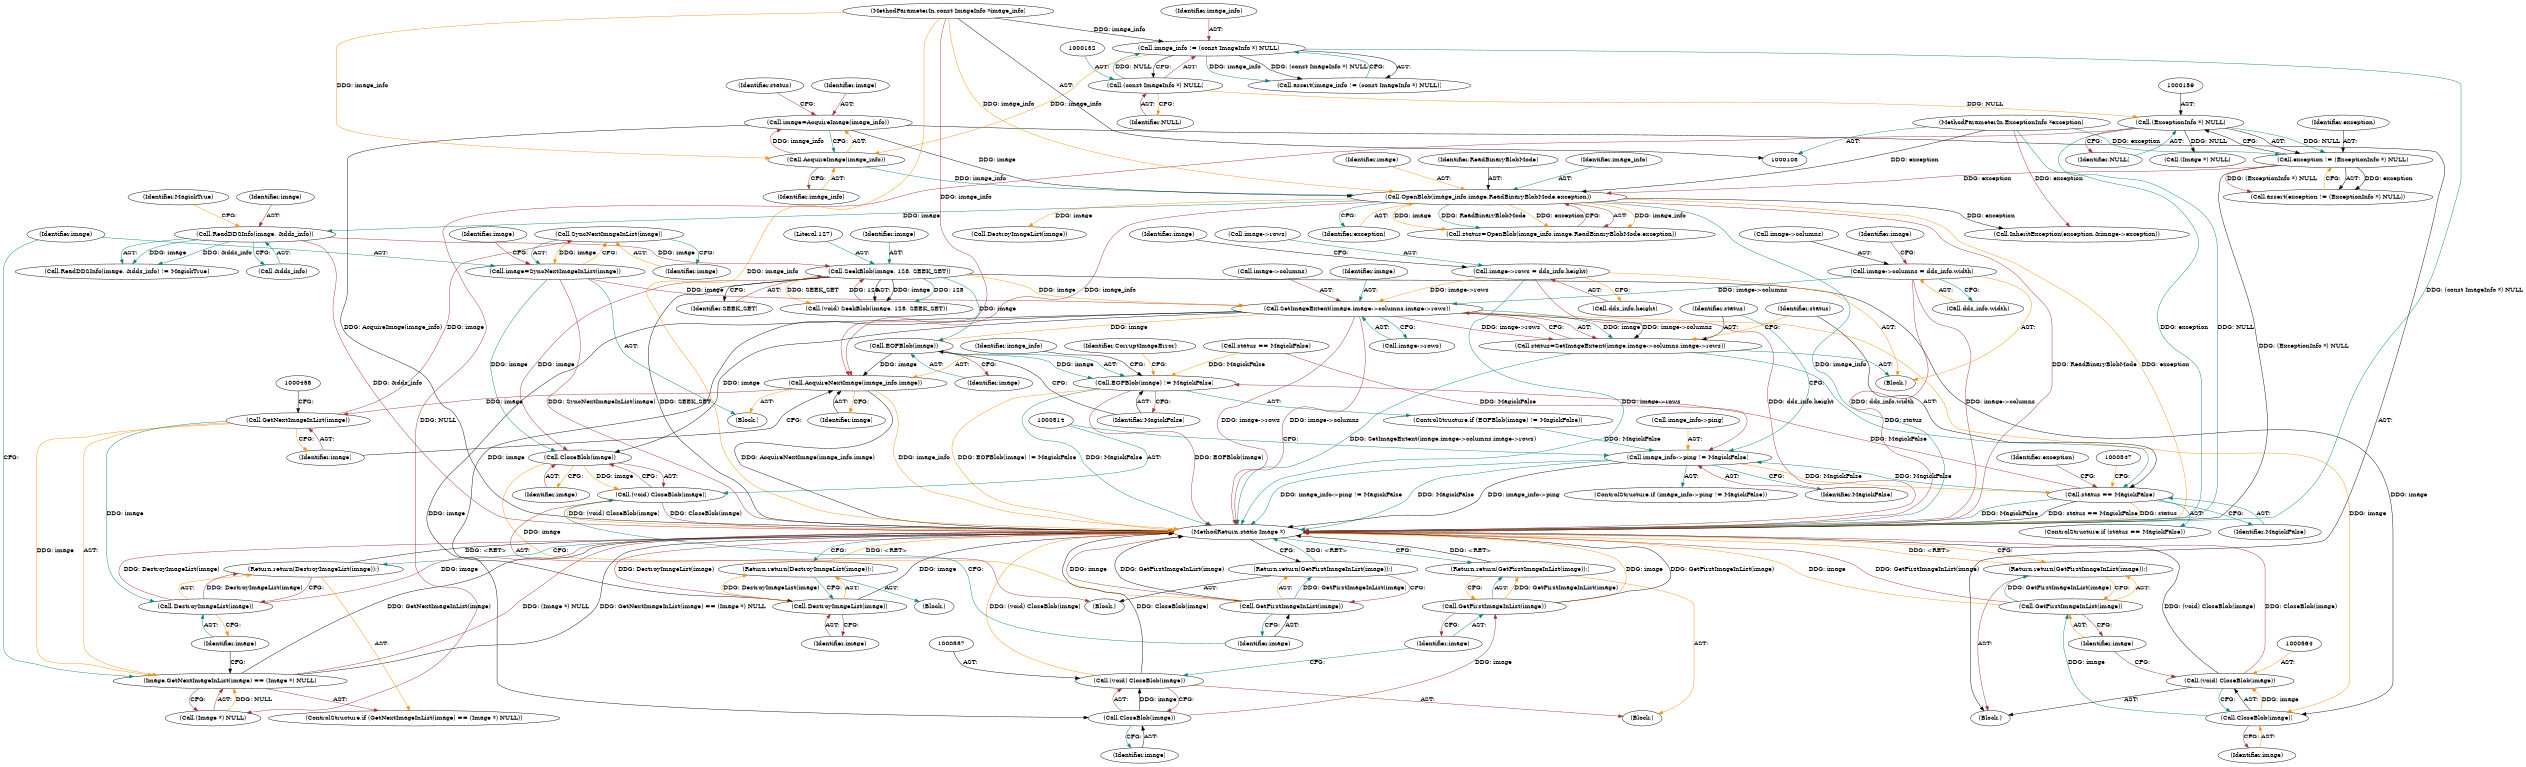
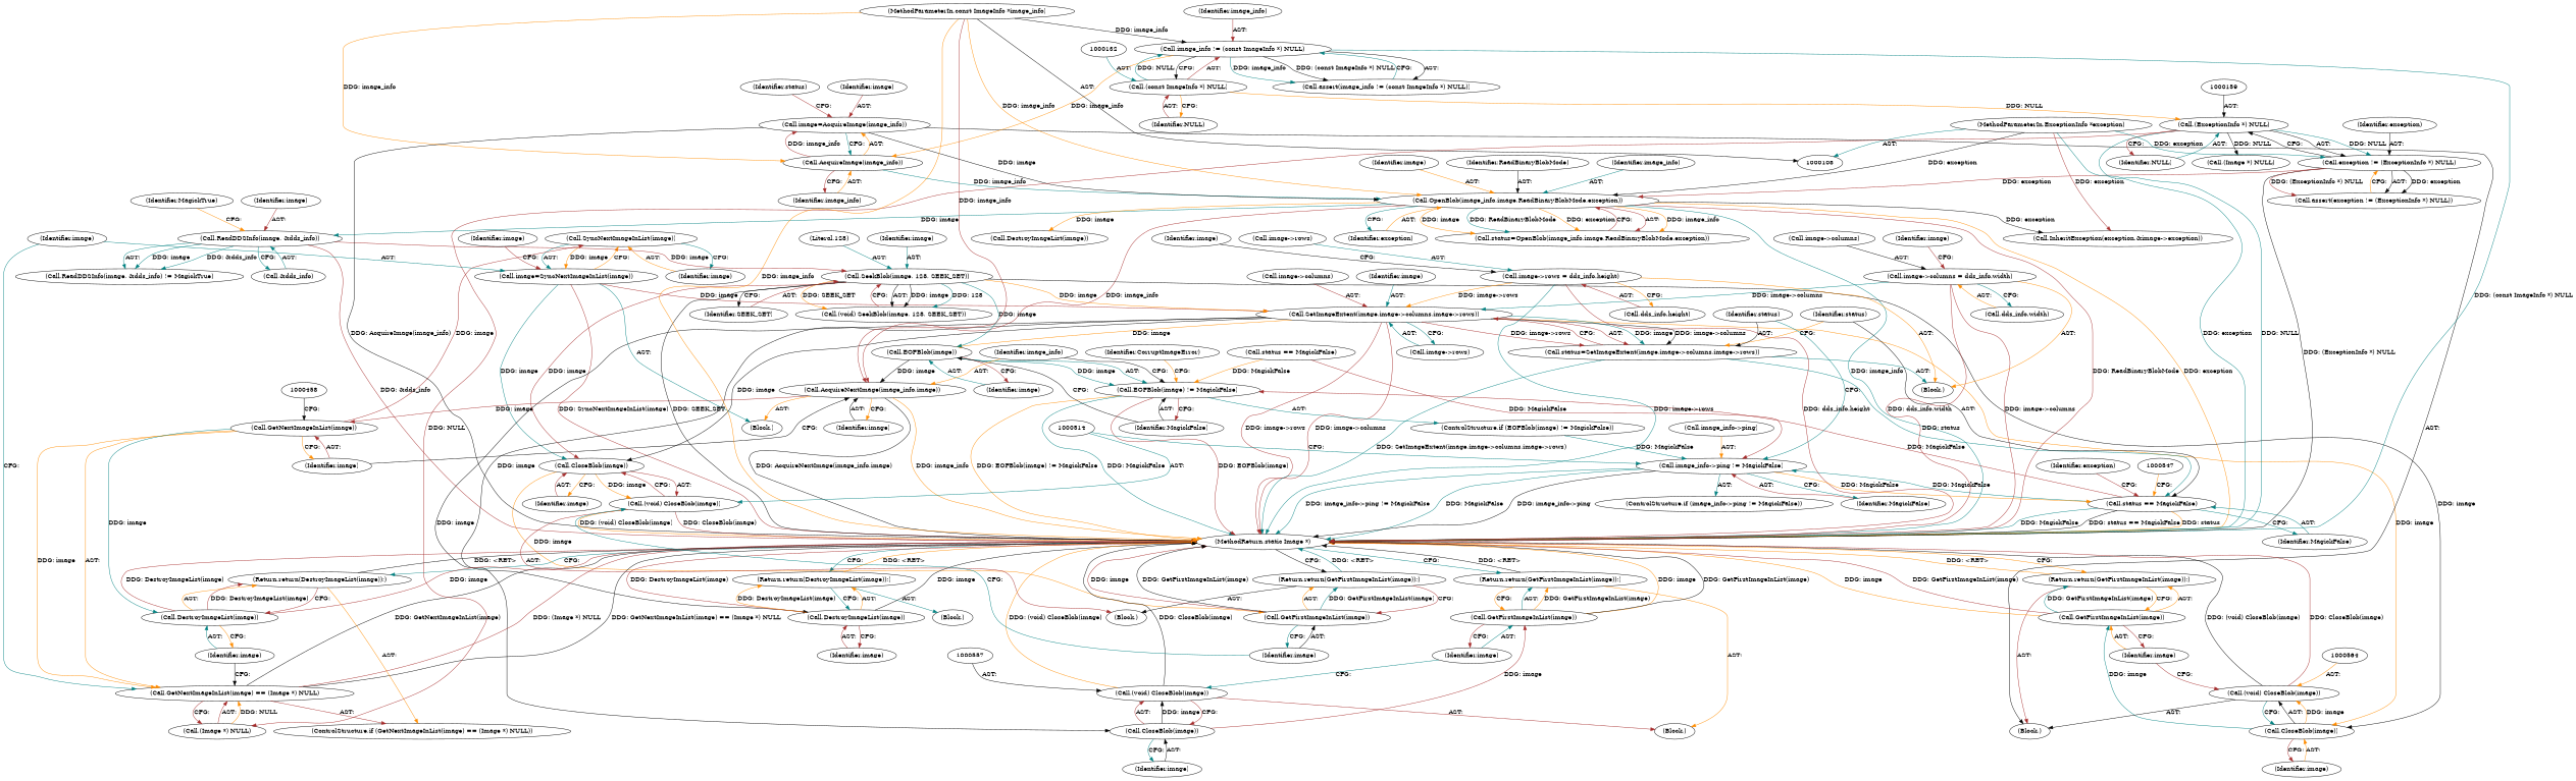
  digraph {
    edge [color=teal]
    n1 [label="(Call,SyncNextImageInList(image))"]
    n2 [label="(Call,image=SyncNextImageInList(image))"]
    n3 [label="(Identifier,image)"]
    n4 [label="(Block,)"]
    n5 [label="(MethodReturn,static Image *)"]
    n6 [label="(Call,SetImageExtent(image,image->columns,image->rows))"]
    n7 [label="(Call,CloseBlob(image))"]
    n8 [label="(Call,GetNextImageInList(image))"]
-   n9 [label="(Image,GetNextImageInList(image) == (Image *) NULL)"]
+   n9 [label="(Call,GetNextImageInList(image) == (Image *) NULL)"]
    n10 [label="(Call,DestroyImageList(image))"]
    n11 [label="(Identifier,image)"]
    n12 [label="(Call,(Image *) NULL)"]
    n13 [label="(ControlStructure,if (GetNextImageInList(image) == (Image *) NULL))"]
    n14 [label="(Return,return(DestroyImageList(image));)"]
    n15 [label="(Identifier,image)"]
    n16 [label="(Call,AcquireNextImage(image_info,image))"]
    n17 [label="(Identifier,image)"]
    n18 [label="(Return,return(GetFirstImageInList(image));)"]
    n19 [label="(Return,return(DestroyImageList(image));)"]
    n20 [label="(Return,return(GetFirstImageInList(image));)"]
    n21 [label="(Return,return(GetFirstImageInList(image));)"]
    n22 [label="(Call,OpenBlob(image_info,image,ReadBinaryBlobMode,exception))"]
    n23 [label="(Call,ReadDDSInfo(image, &dds_info))"]
    n24 [label="(Identifier,exception)"]
    n25 [label="(Call,status=OpenBlob(image_info,image,ReadBinaryBlobMode,exception))"]
    n26 [label="(Call,DestroyImageList(image))"]
    n27 [label="(Call,InheritException(exception,&image->exception))"]
    n28 [label="(Call,SeekBlob(image, 128, SEEK_SET))"]
    n29 [label="(Call,&dds_info)"]
    n30 [label="(Call,ReadDDSInfo(image, &dds_info) != MagickTrue)"]
    n31 [label="(Call,AcquireImage(image_info))"]
    n32 [label="(Call,image=AcquireImage(image_info))"]
    n33 [label="(Identifier,image_info)"]
    n34 [label="(Block,)"]
    n35 [label="(Call,image_info != (const ImageInfo *) NULL)"]
    n36 [label="(Call,(const ImageInfo *) NULL)"]
    n37 [label="(Call,assert(image_info != (const ImageInfo *) NULL))"]
    n38 [label="(Call,(ExceptionInfo *) NULL)"]
    n39 [label="(Identifier,NULL)"]
    n40 [label="(MethodParameterIn,const ImageInfo *image_info)"]
    1000108
    n42 [label="(Call,exception != (ExceptionInfo *) NULL)"]
    n43 [label="(Call,(Image *) NULL)"]
    n44 [label="(Identifier,NULL)"]
    n45 [label="(Call,assert(exception != (ExceptionInfo *) NULL))"]
    n46 [label="(MethodParameterIn,ExceptionInfo *exception)"]
    n47 [label="(Call,EOFBlob(image))"]
    n48 [label="(Call,EOFBlob(image) != MagickFalse)"]
    n49 [label="(Identifier,image)"]
    n50 [label="(Identifier,MagickFalse)"]
    n51 [label="(ControlStructure,if (EOFBlob(image) != MagickFalse))"]
    n52 [label="(Call,CloseBlob(image))"]
    n53 [label="(Call,(void) SeekBlob(image, 128, SEEK_SET))"]
    n54 [label="(Identifier,SEEK_SET)"]
    n55 [label="(Call,status=SetImageExtent(image,image->columns,image->rows))"]
    n56 [label="(Call,DestroyImageList(image))"]
    n57 [label="(Call,CloseBlob(image))"]
    n58 [label="(Call,image->rows)"]
    n59 [label="(Call,(void) CloseBlob(image))"]
    n60 [label="(Call,GetFirstImageInList(image))"]
    n61 [label="(Identifier,image)"]
    n62 [label="(Call,(void) CloseBlob(image))"]
    n63 [label="(Call,GetFirstImageInList(image))"]
    n64 [label="(Identifier,image)"]
    n65 [label="(Block,)"]
    n66 [label="(Call,status == MagickFalse)"]
    n67 [label="(Identifier,image)"]
    n68 [label="(Call,(void) CloseBlob(image))"]
    n69 [label="(Call,GetFirstImageInList(image))"]
    n70 [label="(Identifier,image)"]
    n71 [label="(Call,image->columns = dds_info.width)"]
    n72 [label="(Call,dds_info.width)"]
    n73 [label="(Call,image->rows = dds_info.height)"]
    n74 [label="(Call,dds_info.height)"]
    n75 [label="(Block,)"]
    n76 [label="(Identifier,image)"]
    n77 [label="(Call,image_info->ping != MagickFalse)"]
    n78 [label="(Identifier,MagickFalse)"]
    n79 [label="(ControlStructure,if (image_info->ping != MagickFalse))"]
-   n80 [label="(ControlStructure,if (status == MagickFalse))"]
    n81 [label="(Identifier,MagickFalse)"]
    n82 [label="(Block,)"]
    n83 [label="(Block,)"]
    n84 [label="(Identifier,image)"]
    n85 [label="(Identifier,image)"]
    n86 [label="(Identifier,status)"]
    n87 [label="(Identifier,image_info)"]
    n88 [label="(Identifier,image)"]
    n89 [label="(Identifier,image)"]
    n90 [label="(Identifier,ReadBinaryBlobMode)"]
    n91 [label="(Identifier,image)"]
    n92 [label="(Call,image->columns)"]
    n93 [label="(Call,image->rows)"]
    n94 [label="(Identifier,image)"]
    n95 [label="(Call,image_info->ping)"]
    n96 [label="(Identifier,exception)"]
    n97 [label="(Identifier,image)"]
    n98 [label="(Identifier,status)"]
    n99 [label="(Identifier,image_info)"]
    n100 [label="(Call,image->columns)"]
-   n101 [label="(Literal,127)"]
+   n101 [label="(Literal,128)"]
    n102 [label="(Identifier,MagickTrue)"]
    n103 [label="(Identifier,image)"]
    n104 [label="(Identifier,image)"]
    n105 [label="(Identifier,status)"]
    n106 [label="(Identifier,exception)"]
    n107 [label="(Identifier,image)"]
    n108 [label="(Call,status == MagickFalse)"]
    n109 [label="(Identifier,image_info)"]
    n110 [label="(Identifier,image)"]
    n111 [label="(Identifier,CorruptImageError)"]
    1000458
    1000132
    1000159
    1000514
    1000547
    1000557
    1000564
    n1 -> n2 [label="AST: "]
    n1 -> n2 [color=darkorange label="DDG: image"]
    n1 -> n3 [label="CFG: "]
    n2 -> n1 [color=darkorange label="CFG: "]
    n2 -> n4 [label="AST: "]
    n2 -> n5 [color=brown label="DDG: SyncNextImageInList(image)"]
    n2 -> n6 [color=brown label="DDG: image"]
    n2 -> n7 [label="DDG: image"]
    n3 -> n1 [color=darkorange label="AST: "]
    n5 -> n14 [label="CFG: "]
    n5 -> n18 [color=black label="CFG: "]
    n5 -> n19 [label="CFG: "]
    n5 -> n20 [label="CFG: "]
    n5 -> n21 [color=darkorange label="CFG: "]
    n6 -> n5 [color=brown label="DDG: image->columns"]
    n6 -> n5 [color=brown label="DDG: image->rows"]
    n6 -> n7 [color=black label="DDG: image"]
    n6 -> n47 [color=darkorange label="DDG: image"]
    n6 -> n52 [color=darkorange label="DDG: image"]
    n6 -> n55 [color=brown label="AST: "]
    n6 -> n55 [label="DDG: image"]
    n6 -> n55 [color=black label="DDG: image->columns"]
    n6 -> n55 [color=brown label="DDG: image->rows"]
    n6 -> n56 [color=black label="DDG: image"]
    n6 -> n57 [color=black label="DDG: image"]
    n6 -> n58 [label="CFG: "]
    n7 -> n59 [color=brown label="AST: "]
    n7 -> n59 [color=darkorange label="DDG: image"]
    n7 -> n60 [color=darkorange label="DDG: image"]
    n7 -> n61 [color=darkorange label="CFG: "]
    n8 -> n1 [color=brown label="DDG: image"]
    n8 -> n9 [color=darkorange label="AST: "]
    n8 -> n9 [color=darkorange label="DDG: image"]
    n8 -> n10 [label="DDG: image"]
    n8 -> n11 [color=darkorange label="CFG: "]
    n9 -> n5 [color=black label="DDG: GetNextImageInList(image)"]
    n9 -> n5 [color=brown label="DDG: (Image *) NULL"]
    n9 -> n5 [color=black label="DDG: GetNextImageInList(image) == (Image *) NULL"]
    n9 -> n12 [color=brown label="CFG: "]
    n9 -> n13 [color=brown label="AST: "]
    n10 -> n5 [color=brown label="DDG: DestroyImageList(image)"]
    n10 -> n5 [color=brown label="DDG: image"]
    n10 -> n14 [color=darkorange label="AST: "]
    n10 -> n14 [color=brown label="DDG: DestroyImageList(image)"]
    n10 -> n15 [color=darkorange label="CFG: "]
    n11 -> n8 [color=brown label="AST: "]
    n11 -> n16 [color=black label="CFG: "]
    n12 -> n9 [color=brown label="AST: "]
    n12 -> n9 [color=darkorange label="DDG: NULL"]
    n14 -> n5 [color=black label="DDG: <RET>"]
    n14 -> n10 [color=brown label="CFG: "]
    n14 -> n13 [color=darkorange label="AST: "]
    n15 -> n9 [color=black label="CFG: "]
    n15 -> n10 [label="AST: "]
    n16 -> n4 [color=darkorange label="AST: "]
    n16 -> n5 [color=black label="DDG: AcquireNextImage(image_info,image)"]
    n16 -> n5 [color=darkorange label="DDG: image_info"]
    n16 -> n8 [color=brown label="DDG: image"]
    n16 -> n17 [color=darkorange label="CFG: "]
    n17 -> n16 [color=black label="AST: "]
    n18 -> n5 [label="DDG: <RET>"]
    n18 -> n60 [color=brown label="CFG: "]
    n18 -> n75 [color=black label="AST: "]
    n19 -> n5 [color=darkorange label="DDG: <RET>"]
    n19 -> n56 [label="CFG: "]
    n19 -> n82 [label="AST: "]
    n20 -> n5 [color=black label="DDG: <RET>"]
    n20 -> n69 [color=darkorange label="CFG: "]
    n20 -> n83 [color=darkorange label="AST: "]
    n21 -> n5 [color=darkorange label="DDG: <RET>"]
    n21 -> n34 [color=brown label="AST: "]
    n21 -> n63 [color=darkorange label="CFG: "]
    n22 -> n5 [color=brown label="DDG: ReadBinaryBlobMode"]
    n22 -> n5 [color=darkorange label="DDG: exception"]
    n22 -> n5 [label="DDG: image_info"]
    n22 -> n16 [color=brown label="DDG: image_info"]
    n22 -> n23 [label="DDG: image"]
    n22 -> n24 [label="CFG: "]
    n22 -> n25 [color=brown label="AST: "]
    n22 -> n25 [color=darkorange label="DDG: image_info"]
    n22 -> n25 [color=darkorange label="DDG: image"]
    n22 -> n25 [label="DDG: ReadBinaryBlobMode"]
    n22 -> n25 [color=darkorange label="DDG: exception"]
    n22 -> n26 [color=darkorange label="DDG: image"]
    n22 -> n27 [color=black label="DDG: exception"]
    n23 -> n5 [color=brown label="DDG: &dds_info"]
    n23 -> n28 [color=brown label="DDG: image"]
    n23 -> n29 [label="CFG: "]
    n23 -> n30 [label="AST: "]
    n23 -> n30 [label="DDG: image"]
    n23 -> n30 [label="DDG: &dds_info"]
    n24 -> n22 [color=darkorange label="AST: "]
    n25 -> n22 [color=brown label="CFG: "]
    n28 -> n5 [color=black label="DDG: SEEK_SET"]
    n28 -> n6 [color=darkorange label="DDG: image"]
    n28 -> n7 [color=brown label="DDG: image"]
    n28 -> n47 [label="DDG: image"]
    n28 -> n52 [color=black label="DDG: image"]
    n28 -> n53 [color=black label="AST: "]
    n28 -> n53 [color=black label="DDG: image"]
    n28 -> n53 [label="DDG: 128"]
    n28 -> n53 [color=darkorange label="DDG: SEEK_SET"]
    n28 -> n54 [color=black label="CFG: "]
    n29 -> n23 [label="AST: "]
    n31 -> n22 [label="DDG: image_info"]
    n31 -> n32 [color=darkorange label="AST: "]
    n31 -> n32 [color=brown label="DDG: image_info"]
    n31 -> n33 [color=brown label="CFG: "]
    n32 -> n5 [color=black label="DDG: AcquireImage(image_info)"]
    n32 -> n22 [color=black label="DDG: image"]
    n32 -> n31 [label="CFG: "]
    n32 -> n34 [color=black label="AST: "]
    n33 -> n31 [color=darkorange label="AST: "]
    n35 -> n5 [label="DDG: (const ImageInfo *) NULL"]
    n35 -> n31 [color=darkorange label="DDG: image_info"]
    n35 -> n36 [color=black label="CFG: "]
    n35 -> n37 [color=black label="AST: "]
    n35 -> n37 [label="DDG: image_info"]
    n35 -> n37 [color=black label="DDG: (const ImageInfo *) NULL"]
    n36 -> n35 [color=brown label="AST: "]
    n36 -> n35 [label="DDG: NULL"]
    n36 -> n38 [color=darkorange label="DDG: NULL"]
    n36 -> n39 [color=darkorange label="CFG: "]
    n37 -> n35 [label="CFG: "]
    n38 -> n5 [label="DDG: NULL"]
    n38 -> n12 [color=brown label="DDG: NULL"]
    n38 -> n42 [color=black label="AST: "]
    n38 -> n42 [label="DDG: NULL"]
    n38 -> n43 [color=black label="DDG: NULL"]
    n38 -> n44 [color=brown label="CFG: "]
    n39 -> n36 [color=brown label="AST: "]
    n40 -> n5 [color=darkorange label="DDG: image_info"]
    n40 -> n16 [color=brown label="DDG: image_info"]
    n40 -> n22 [color=darkorange label="DDG: image_info"]
    n40 -> n31 [color=darkorange label="DDG: image_info"]
    n40 -> n35 [color=black label="DDG: image_info"]
    n40 -> 1000108 [color=black label="AST: "]
    n42 -> n5 [color=black label="DDG: (ExceptionInfo *) NULL"]
    n42 -> n22 [color=brown label="DDG: exception"]
    n42 -> n38 [color=black label="CFG: "]
    n42 -> n45 [color=black label="AST: "]
    n42 -> n45 [color=black label="DDG: exception"]
    n42 -> n45 [color=brown label="DDG: (ExceptionInfo *) NULL"]
    n44 -> n38 [label="AST: "]
    n45 -> n42 [color=darkorange label="CFG: "]
    n46 -> n5 [label="DDG: exception"]
    n46 -> n22 [color=black label="DDG: exception"]
    n46 -> n27 [color=brown label="DDG: exception"]
    n46 -> 1000108 [label="AST: "]
    n46 -> n42 [label="DDG: exception"]
    n47 -> n16 [color=black label="DDG: image"]
    n47 -> n48 [label="AST: "]
    n47 -> n48 [label="DDG: image"]
    n47 -> n49 [color=brown label="CFG: "]
    n48 -> n5 [color=darkorange label="DDG: EOFBlob(image) != MagickFalse"]
    n48 -> n5 [label="DDG: MagickFalse"]
    n48 -> n5 [color=brown label="DDG: EOFBlob(image)"]
    n48 -> n50 [color=brown label="CFG: "]
    n48 -> n51 [label="AST: "]
    n49 -> n47 [label="AST: "]
    n50 -> n47 [color=black label="CFG: "]
    n50 -> n48 [color=black label="AST: "]
    n51 -> n77 [label="DDG: MagickFalse"]
    n52 -> n62 [color=black label="AST: "]
    n52 -> n62 [color=darkorange label="DDG: image"]
    n52 -> n63 [label="DDG: image"]
    n52 -> n64 [color=brown label="CFG: "]
-   n53 -> n28 [color=brown label="DDG: 128"]
+   n53 -> n28 [color=brown label="CFG: "]
    n54 -> n28 [color=brown label="AST: "]
    n55 -> n5 [label="DDG: SetImageExtent(image,image->columns,image->rows)"]
    n55 -> n6 [color=brown label="CFG: "]
    n55 -> n65 [label="AST: "]
    n55 -> n66 [label="DDG: status"]
    n56 -> n5 [color=brown label="DDG: DestroyImageList(image)"]
    n56 -> n5 [color=black label="DDG: image"]
    n56 -> n19 [color=darkorange label="AST: "]
    n56 -> n19 [color=darkorange label="DDG: DestroyImageList(image)"]
    n56 -> n67 [color=brown label="CFG: "]
    n57 -> n68 [color=brown label="AST: "]
    n57 -> n68 [color=black label="DDG: image"]
    n57 -> n69 [color=brown label="DDG: image"]
    n57 -> n70 [label="CFG: "]
    n58 -> n6 [label="AST: "]
    n59 -> n5 [color=darkorange label="DDG: (void) CloseBlob(image)"]
    n59 -> n5 [color=brown label="DDG: CloseBlob(image)"]
    n59 -> n7 [color=brown label="CFG: "]
    n59 -> n75 [color=brown label="AST: "]
    n60 -> n5 [color=brown label="DDG: image"]
    n60 -> n5 [color=black label="DDG: GetFirstImageInList(image)"]
    n60 -> n18 [color=darkorange label="AST: "]
    n60 -> n18 [label="DDG: GetFirstImageInList(image)"]
    n60 -> n76 [label="CFG: "]
    n61 -> n7 [color=brown label="AST: "]
    n62 -> n5 [color=black label="DDG: (void) CloseBlob(image)"]
    n62 -> n5 [color=brown label="DDG: CloseBlob(image)"]
    n62 -> n34 [color=black label="AST: "]
    n62 -> n52 [label="CFG: "]
    n63 -> n5 [color=darkorange label="DDG: image"]
    n63 -> n5 [color=brown label="DDG: GetFirstImageInList(image)"]
    n63 -> n21 [color=darkorange label="AST: "]
    n63 -> n21 [label="DDG: GetFirstImageInList(image)"]
    n63 -> n85 [color=brown label="CFG: "]
    n64 -> n52 [color=darkorange label="AST: "]
    n66 -> n5 [label="DDG: MagickFalse"]
    n66 -> n5 [color=black label="DDG: status == MagickFalse"]
    n66 -> n5 [color=darkorange label="DDG: status"]
    n66 -> n48 [color=brown label="DDG: MagickFalse"]
    n66 -> n77 [label="DDG: MagickFalse"]
-   n66 -> n80 [label="AST: "]
    n66 -> n81 [label="CFG: "]
    n67 -> n56 [color=brown label="AST: "]
    n68 -> n5 [color=darkorange label="DDG: (void) CloseBlob(image)"]
    n68 -> n5 [color=black label="DDG: CloseBlob(image)"]
    n68 -> n57 [color=brown label="CFG: "]
    n68 -> n83 [color=brown label="AST: "]
    n69 -> n5 [color=darkorange label="DDG: image"]
    n69 -> n5 [color=black label="DDG: GetFirstImageInList(image)"]
    n69 -> n20 [label="AST: "]
    n69 -> n20 [color=darkorange label="DDG: GetFirstImageInList(image)"]
    n69 -> n84 [color=brown label="CFG: "]
    n70 -> n57 [color=black label="AST: "]
    n71 -> n5 [color=brown label="DDG: dds_info.width"]
    n71 -> n5 [color=brown label="DDG: image->columns"]
    n71 -> n6 [label="DDG: image->columns"]
    n71 -> n65 [color=darkorange label="AST: "]
    n71 -> n72 [label="CFG: "]
    n72 -> n71 [color=darkorange label="AST: "]
    n73 -> n5 [color=brown label="DDG: dds_info.height"]
    n73 -> n5 [label="DDG: image->rows"]
    n73 -> n6 [color=darkorange label="DDG: image->rows"]
    n73 -> n65 [color=darkorange label="AST: "]
    n73 -> n74 [color=darkorange label="CFG: "]
    n74 -> n73 [color=brown label="AST: "]
    n76 -> n59 [label="CFG: "]
    n76 -> n60 [color=black label="AST: "]
    n77 -> n5 [label="DDG: image_info->ping != MagickFalse"]
    n77 -> n5 [label="DDG: MagickFalse"]
    n77 -> n5 [color=black label="DDG: image_info->ping"]
    n77 -> n66 [color=darkorange label="DDG: MagickFalse"]
    n77 -> n78 [label="CFG: "]
    n77 -> n79 [label="AST: "]
    n78 -> n77 [color=brown label="AST: "]
    n81 -> n66 [label="AST: "]
    n84 -> n68 [label="CFG: "]
    n84 -> n69 [label="AST: "]
    n85 -> n62 [color=brown label="CFG: "]
    n85 -> n63 [color=darkorange label="AST: "]
    n86 -> n32 [color=brown label="CFG: "]
    n87 -> n35 [color=brown label="AST: "]
    n88 -> n23 [color=brown label="AST: "]
    n89 -> n22 [color=darkorange label="AST: "]
    n90 -> n22 [color=black label="AST: "]
    n91 -> n2 [color=brown label="CFG: "]
    n92 -> n6 [color=brown label="AST: "]
    n93 -> n73 [label="AST: "]
    n94 -> n71 [color=brown label="CFG: "]
    n95 -> n77 [color=darkorange label="AST: "]
    n96 -> n66 [color=brown label="CFG: "]
    n97 -> n32 [color=brown label="AST: "]
    n98 -> n55 [color=darkorange label="CFG: "]
    n98 -> n66 [color=black label="AST: "]
    n99 -> n16 [color=darkorange label="AST: "]
    n99 -> n48 [color=black label="CFG: "]
    n100 -> n71 [color=black label="AST: "]
    n101 -> n28 [label="AST: "]
    n102 -> n23 [color=darkorange label="CFG: "]
    n103 -> n28 [label="AST: "]
    n104 -> n6 [label="AST: "]
    n105 -> n55 [color=black label="AST: "]
    n105 -> n77 [label="CFG: "]
    n106 -> n42 [color=black label="AST: "]
    n107 -> n2 [label="AST: "]
    n107 -> n9 [label="CFG: "]
    n108 -> n48 [color=darkorange label="DDG: MagickFalse"]
    n108 -> n77 [color=brown label="DDG: MagickFalse"]
    n109 -> n22 [label="AST: "]
    n110 -> n73 [color=black label="CFG: "]
    n111 -> n48 [color=darkorange label="CFG: "]
    1000458 -> n8 [color=black label="CFG: "]
    1000132 -> n36 [label="AST: "]
    1000159 -> n38 [color=black label="AST: "]
    1000514 -> n59 [label="AST: "]
    1000514 -> n77 [label="CFG: "]
    1000547 -> n66 [color=darkorange label="CFG: "]
    1000557 -> n68 [color=black label="AST: "]
    1000564 -> n62 [color=darkorange label="AST: "]
  }
